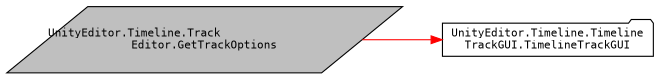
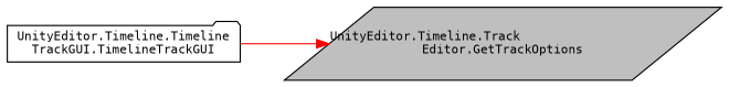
  digraph {
    rankdir=RL
    fontname="DejaVu Sans Mono"
    node [color=black fontname="DejaVu Sans Mono" fontsize=10 style=filled]
    n1 [fillcolor=grey75 fontcolor=black height=0.2 label="UnityEditor.Timeline.Track\lEditor.GetTrackOptions" shape=parallelogram width=0.4]
    n2 [fillcolor=white height=0.2 label="UnityEditor.Timeline.Timeline\lTrackGUI.TimelineTrackGUI" shape=folder width=0.4]
-   n2 -> n1 [color=red dir=back fontname="DejaVu Sans Mono" fontsize=10 labelfontname=Helvetica labelfontsize=10 style=solid]
+   n1 -> n2 [color=red dir=back fontname="DejaVu Sans Mono" fontsize=10 labelfontname=Helvetica labelfontsize=10 style=solid]
  }
